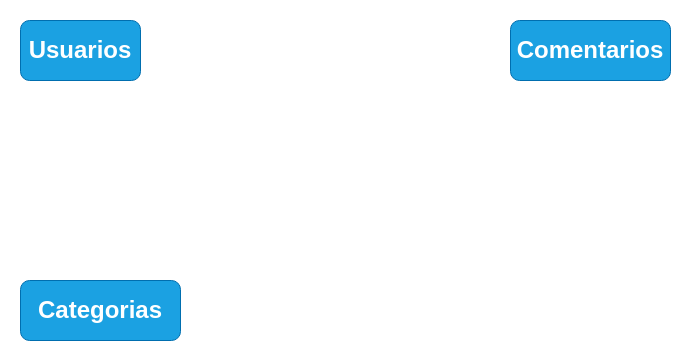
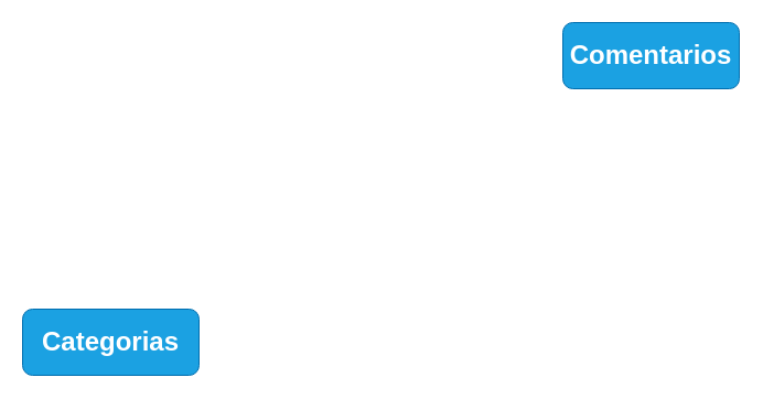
  <mxCell id="0" />
  <mxCell id="1" parent="0" />
- <mxCell id="2" value="&lt;h1&gt;&lt;font style=&quot;&quot; color=&quot;#ffffff&quot;&gt;Usuarios&lt;/font&gt;&lt;/h1&gt;" style="rounded=1;whiteSpace=wrap;html=1;fillColor=#1ba1e2;strokeColor=#006EAF;labelBackgroundColor=none;fontColor=#ffffff;" vertex="1" parent="1"><mxGeometry x="20" y="20" width="120" height="60" as="geometry" /></mxCell>
  <mxCell id="3" value="&lt;h1&gt;&lt;font style=&quot;&quot; color=&quot;#ffffff&quot;&gt;Comentarios&lt;/font&gt;&lt;/h1&gt;" style="rounded=1;whiteSpace=wrap;html=1;fillColor=#1ba1e2;strokeColor=#006EAF;labelBackgroundColor=none;fontColor=#ffffff;" vertex="1" parent="1"><mxGeometry x="510" y="20" width="160" height="60" as="geometry" /></mxCell>
  <mxCell id="4" value="&lt;h1&gt;&lt;font style=&quot;&quot; color=&quot;#ffffff&quot;&gt;Categorias&lt;/font&gt;&lt;/h1&gt;" style="rounded=1;whiteSpace=wrap;html=1;fillColor=#1ba1e2;strokeColor=#006EAF;labelBackgroundColor=none;fontColor=#ffffff;" vertex="1" parent="1"><mxGeometry x="20" y="280" width="160" height="60" as="geometry" /></mxCell>
